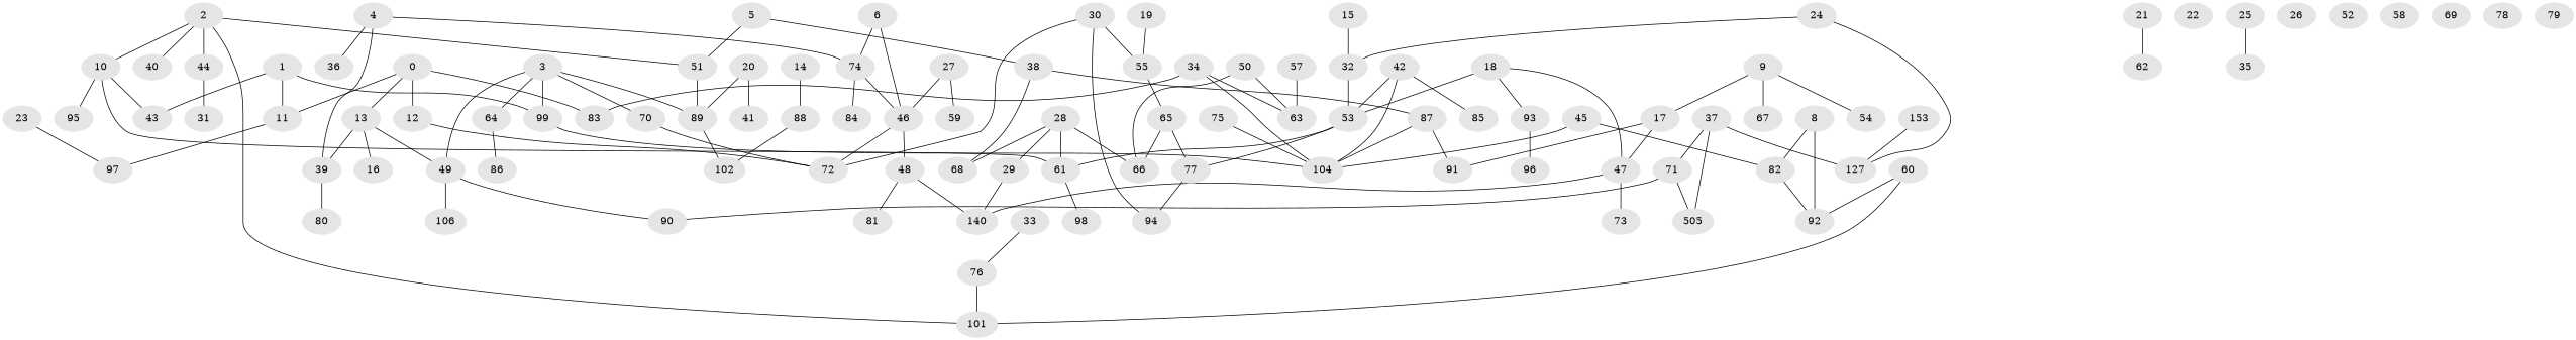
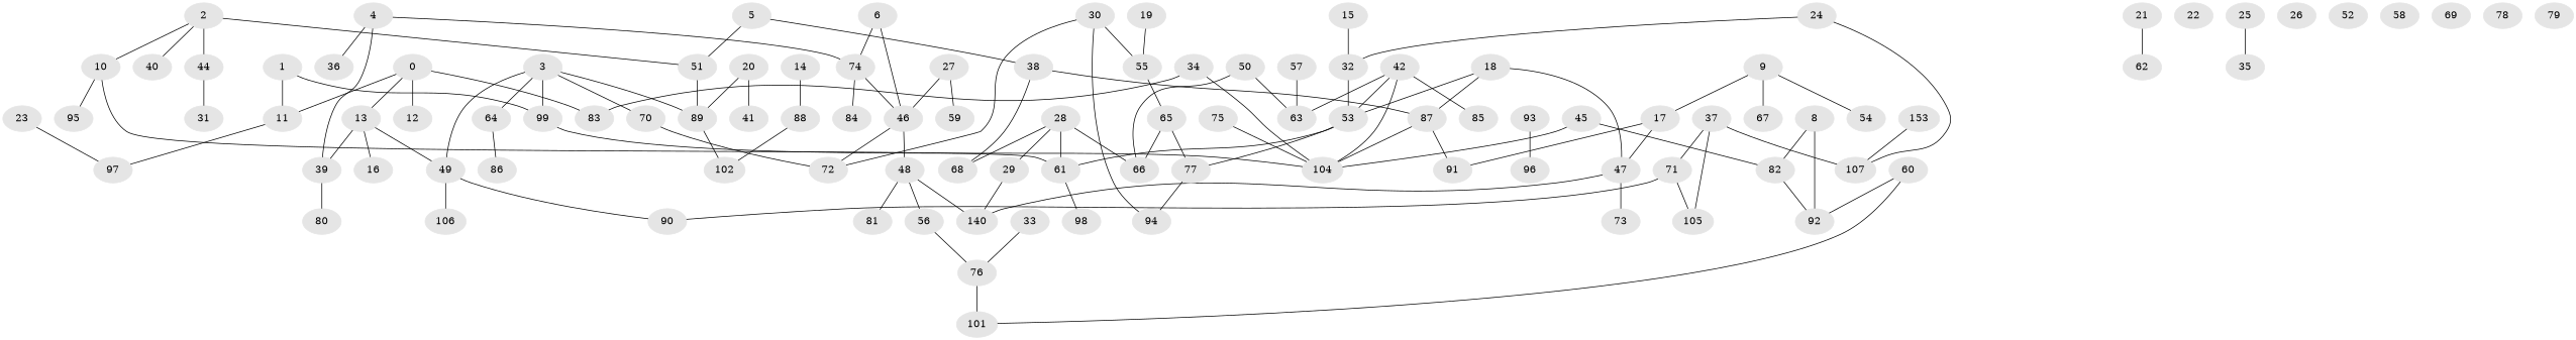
  graph {
    node [color=gray90 style=filled]
    1
    11
-   43
    99
    97
    104
    2
    10
    40
    44
    51
    101
    61
    95
    31
    89
    3
    49
    64
    70
    90
    106
    86
    72
    102
    4
    36
    39
    74
    80
    46
    84
    5
    38
    68
    87
    6
    48
    n39 [label=0]
    12
    13
    83
    16
    8
    82
    92
    9
    17
    54
    67
    47
    91
    98
    14
    88
    15
    32
    53
    n59 [label=140]
    73
    18
    93
    77
    96
    19
    55
    65
    20
    41
    21
    62
    22
    23
    24
-   107 [label=127]
+   107
    25
    35
    26
    27
    59
    28
    29
    66
    30
    94
    33
    76
    34
    63
    37
    71
-   105 [label=505]
+   105
    42
    85
    45
+   56
    81
    50
    52
    57
    58
    60
    69
    75
    78
    79
    n107 [label=153]
    1 -- 11
-   1 -- 43
    1 -- 99
    11 -- 97
    99 -- 104
    2 -- 10
    2 -- 40
    2 -- 44
    2 -- 51
-   2 -- 101
-   10 -- 43
    10 -- 61
    10 -- 95
    44 -- 31
    51 -- 89
    61 -- 98
    89 -- 102
    3 -- 99
    3 -- 89
    3 -- 49
    3 -- 64
    3 -- 70
    49 -- 90
    49 -- 106
    64 -- 86
    70 -- 72
    4 -- 36
    4 -- 39
    4 -- 74
    39 -- 80
    74 -- 46
    74 -- 84
    46 -- 72
    46 -- 48
    5 -- 51
    5 -- 38
    38 -- 68
    38 -- 87
    87 -- 104
    87 -- 91
    6 -- 74
    6 -- 46
    48 -- n59
+   48 -- 56
    48 -- 81
    n39 -- 11
    n39 -- 12
    n39 -- 13
    n39 -- 83
-   12 -- 72
    13 -- 49
    13 -- 39
    13 -- 16
    8 -- 82
    8 -- 92
    82 -- 92
    9 -- 17
    9 -- 54
    9 -- 67
    17 -- 47
    17 -- 91
    47 -- n59
    47 -- 73
    14 -- 88
    88 -- 102
    15 -- 32
    32 -- 53
    53 -- 61
    53 -- 77
    18 -- 47
    18 -- 53
-   18 -- 93
+   18 -- 87
    93 -- 96
    77 -- 94
    19 -- 55
    55 -- 65
    65 -- 77
    65 -- 66
    20 -- 89
    20 -- 41
    21 -- 62
    23 -- 97
    24 -- 32
    24 -- 107
    25 -- 35
    27 -- 46
    27 -- 59
    28 -- 61
    28 -- 68
    28 -- 29
    28 -- 66
    29 -- n59
    30 -- 72
    30 -- 55
    30 -- 94
    33 -- 76
    76 -- 101
    34 -- 104
    34 -- 83
-   34 -- 63
+   42 -- 63
    37 -- 107
    37 -- 71
    37 -- 105
    71 -- 90
    71 -- 105
    42 -- 104
    42 -- 53
    42 -- 85
    45 -- 104
    45 -- 82
+   56 -- 76
    50 -- 66
    50 -- 63
    57 -- 63
    60 -- 101
    60 -- 92
    75 -- 104
    n107 -- 107
  }
